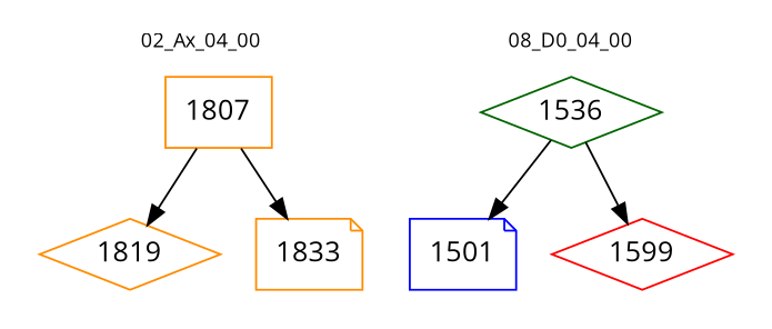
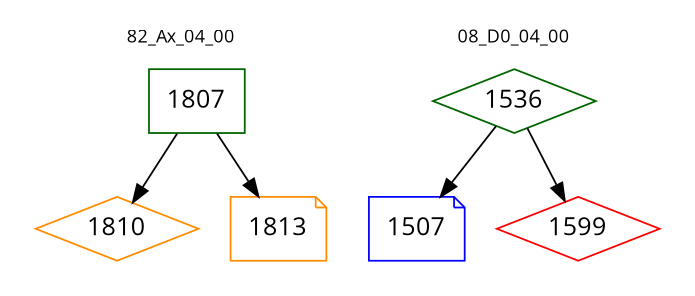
  digraph {
    fontname="Open Sans"
    node [color=darkgreen fontname="Open Sans" shape=diamond]
    edge [color=black fontname="Open Sans"]
-   n1 [color=darkorange label=1807 shape=box]
-   n2 [color=darkorange label=1819]
-   n3 [color=darkorange label=1833 shape=note]
+   n1 [label=1807 shape=box]
+   n2 [color=darkorange label=1810]
+   n3 [color=darkorange label=1813 shape=note]
    n4 [label=1536]
-   n5 [color=blue label=1501 shape=note]
+   n5 [color=blue label=1507 shape=note]
    n6 [color=red label=1599]
    subgraph cluster_1 {
      color=white
      fontsize=10
-     label="02_Ax_04_00"
+     label="82_Ax_04_00"
      n1
      n2
      n3
    }
    subgraph cluster_2 {
      color=white
      fontsize=10
      label="08_D0_04_00"
      n4
      n5
      n6
    }
    n1 -> n2
    n1 -> n3
    n4 -> n5
    n4 -> n6
  }
